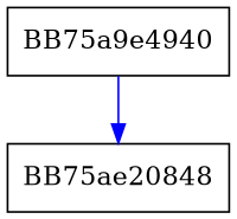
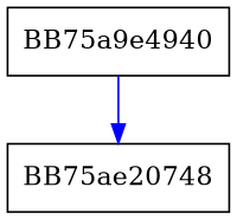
  digraph {
    splines=ortho
    node [shape=box]
    BB75a9e4940
-   BB75ae20748 [label=BB75ae20848]
+   BB75ae20748
    BB75a9e4940 -> BB75ae20748 [color=blue]
  }
